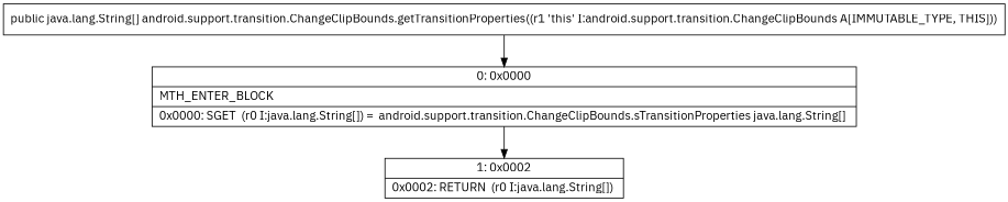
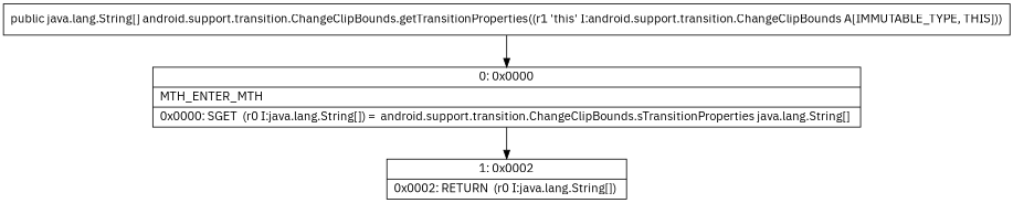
  digraph {
    fontname="IBM Plex Sans"
    node [shape=record fontname="IBM Plex Sans"]
    edge [fontname="IBM Plex Sans"]
-   n1 [label="{0\:\ 0x0000|MTH_ENTER_BLOCK\l|0x0000: SGET  (r0 I:java.lang.String[]) =  android.support.transition.ChangeClipBounds.sTransitionProperties java.lang.String[] \l}"]
+   n1 [label="{0\:\ 0x0000|MTH_ENTER_MTH\l|0x0000: SGET  (r0 I:java.lang.String[]) =  android.support.transition.ChangeClipBounds.sTransitionProperties java.lang.String[] \l}"]
    n2 [label="{1\:\ 0x0002|0x0002: RETURN  (r0 I:java.lang.String[]) \l}"]
    n3 [label="{public java.lang.String[] android.support.transition.ChangeClipBounds.getTransitionProperties((r1 'this' I:android.support.transition.ChangeClipBounds A[IMMUTABLE_TYPE, THIS])) }"]
    n1 -> n2
    n3 -> n1
  }
